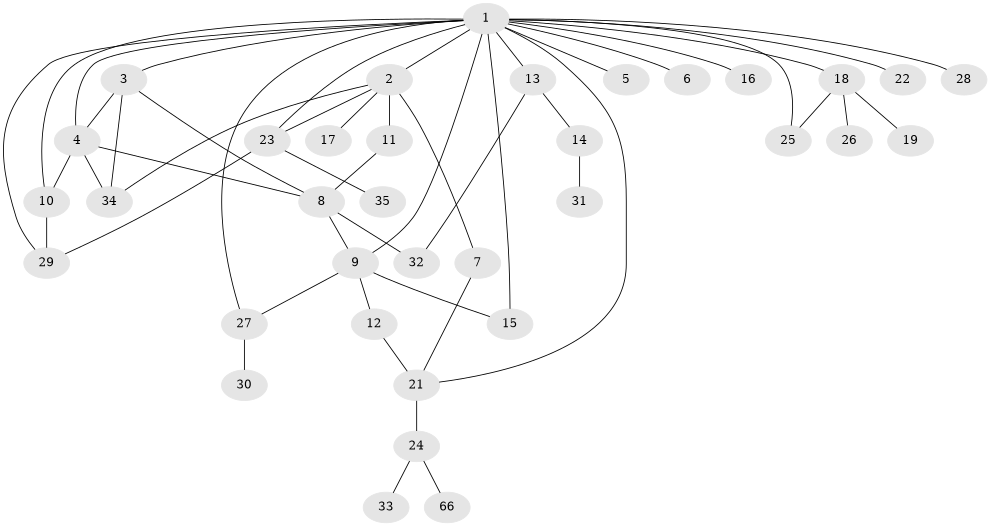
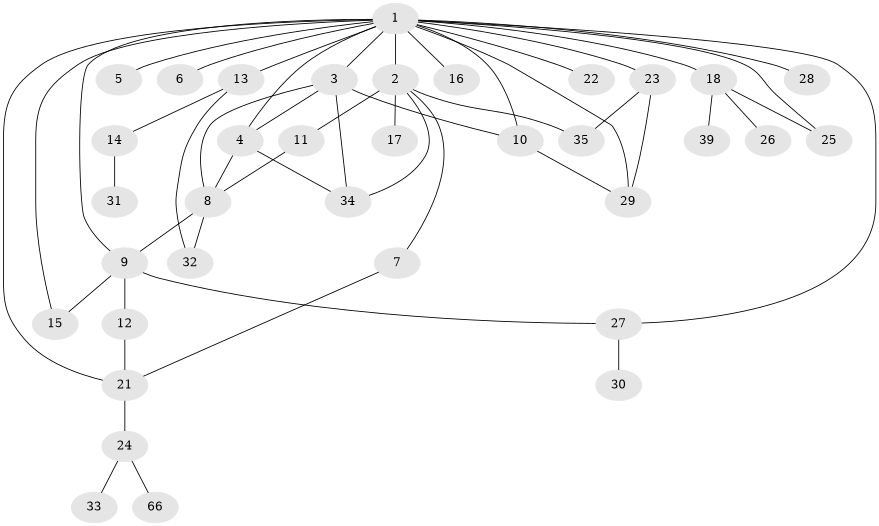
  graph {
    node [color=gray90 style=filled]
    edge [weight=1.0]
    1
    2
    3
    4
    5
    6
    9
    10
    13
    15
    16
    18
    21
    22
    23
    25
    27
    28
    29
    7
    11
    17
    34
    8
    12
    32
    14
-   19
+   19 [label=39]
    26
    24
    35
    30
    31
    33
    n35 [label=66]
    1 -- 2
    1 -- 3
    1 -- 4 [weight=2.0]
    1 -- 5
    1 -- 6
    1 -- 9
    1 -- 10
    1 -- 13
    1 -- 15
    1 -- 16
    1 -- 18
    1 -- 21
    1 -- 22
    1 -- 23
    1 -- 25
    1 -- 27
    1 -- 28
    1 -- 29
-   2 -- 23
+   2 -- 35
    2 -- 7
    2 -- 11 [weight=3.0]
    2 -- 17
    2 -- 34
    3 -- 4
-   4 -- 10
+   3 -- 10
    3 -- 34
    3 -- 8
    4 -- 34
    4 -- 8
    9 -- 15
    9 -- 27
    9 -- 12 [weight=2.0]
    10 -- 29
    13 -- 32
    13 -- 14
    18 -- 25
    18 -- 19
    18 -- 26
    21 -- 24
    23 -- 29
    23 -- 35
    27 -- 30
    7 -- 21
    11 -- 8
    8 -- 9
    8 -- 32
    12 -- 21 [weight=2.0]
    14 -- 31
    24 -- 33
    24 -- n35
  }
